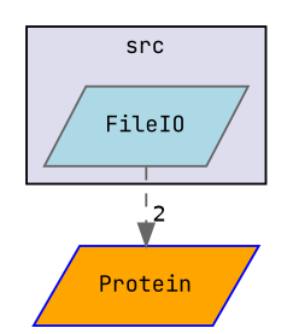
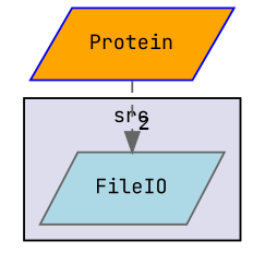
  digraph {
    compound=true
    fontname="JetBrains Mono"
    node [fontname="JetBrains Mono" fontsize=10 shape=parallelogram style=filled]
    n1 [fillcolor=lightblue label=FileIO pencolor=black color=gray40]
    n2 [label=Protein fillcolor=orange color=blue]
    subgraph cluster_1 {
      bgcolor="#ddddee"
      fontsize=10
      label=src
      pencolor=black
      n1
    }
-   n1 -> n2 [headlabel=2 labeldistance=1.5 labelfontname=Helvetica labelfontsize=10 color=gray40 style=dashed fontname="JetBrains Mono"]
+   n2 -> n1 [headlabel=2 labeldistance=1.5 labelfontname=Helvetica labelfontsize=10 color=gray40 style=dashed fontname="JetBrains Mono"]
  }
